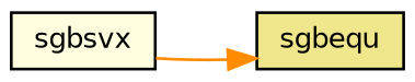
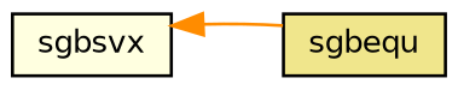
  digraph {
    rankdir=RL
    node [color=black fontname=Helvetica fontsize=10 shape=record style=filled]
    n1 [fillcolor=khaki fontcolor=black height=0.2 label=sgbequ width=0.4]
    n2 [fillcolor=lightyellow height=0.2 label=sgbsvx width=0.4]
-   n1 -> n2 [color=darkorange dir=back fontname=Helvetica fontsize=10 labelfontname=Helvetica labelfontsize=10 style=solid]
+   n2 -> n1 [color=darkorange dir=back fontname=Helvetica fontsize=10 labelfontname=Helvetica labelfontsize=10 style=solid]
  }
